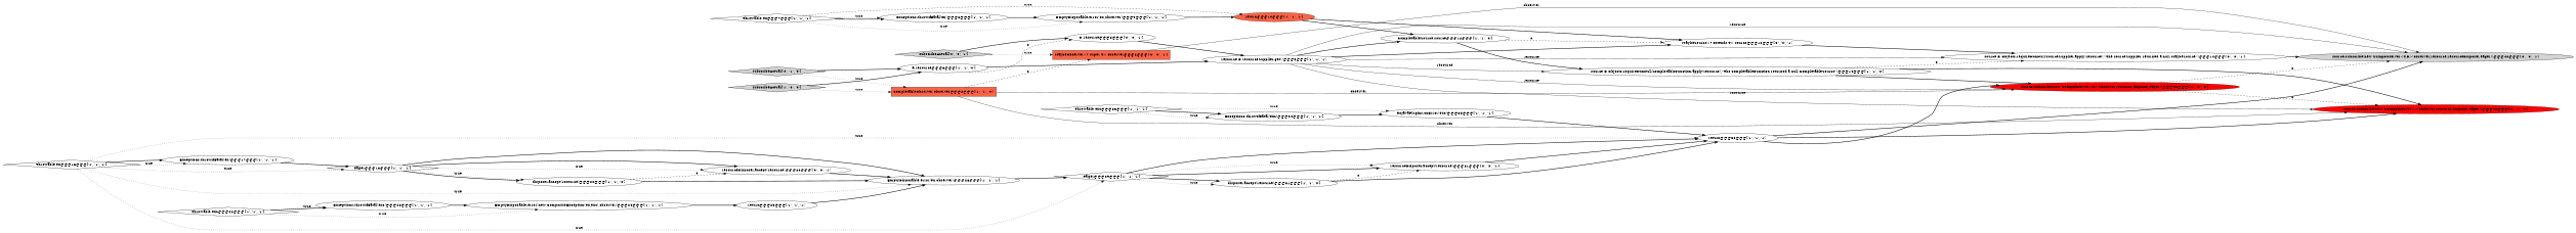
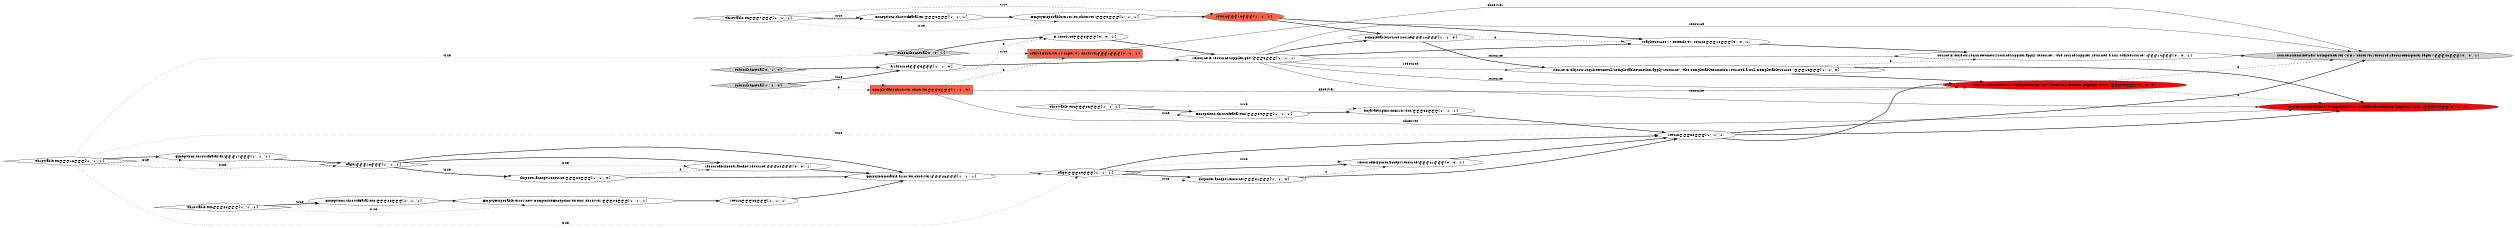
  digraph {
    rankdir=LR
    node [fillcolor=white shape=ellipse style=filled]
    edge [style=bold]
    n1 [fillcolor=lightgray label="subscribeActual['1', '0', '0']" shape=diamond]
    n2 [label="R resource@@@3@@@['1', '1', '0']"]
    n3 [fillcolor=tomato label="CompletableObserver observer@@@2@@@['1', '1', '0']" shape=box]
    n4 [label="D resource@@@3@@@['0', '0', '1']"]
    n5 [label="resource = resourceSupplier.get()@@@5@@@['1', '1', '1']"]
    n6 [fillcolor=red label="source.subscribe(new UsingObserver<R>(observer,resource,disposer,eager))@@@40@@@['1', '0', '0']"]
    n7 [fillcolor=red label="source.subscribe(new UsingObserver<>(observer,resource,disposer,eager))@@@40@@@['0', '1', '0']"]
    n8 [fillcolor=tomato label="MaybeObserver<? super T> observer@@@2@@@['0', '0', '1']" shape=box]
    n9 [fillcolor=lightgray label="source.subscribe(new UsingObserver<T,D>(observer,resource,resourceDisposer,eager))@@@40@@@['0', '0', '1']"]
    n10 [label="MaybeSource<? extends T> source@@@12@@@['0', '0', '1']"]
    n11 [label="CompletableSource source@@@12@@@['1', '1', '0']"]
    n12 [label="source = Objects.requireNonNull(sourceSupplier.apply(resource),\"The sourceSupplier returned a null MaybeSource\")@@@14@@@['0', '0', '1']"]
    n13 [label="source = Objects.requireNonNull(completableFunction.apply(resource),\"The completableFunction returned a null CompletableSource\")@@@14@@@['1', '1', '0']"]
    n14 [label="resourceDisposer.accept(resource)@@@20@@@['0', '0', '1']"]
    n15 [label="EmptyDisposable.error(ex,observer)@@@28@@@['1', '1', '1']"]
    n16 [label="!eager@@@29@@@['1', '1', '1']" shape=diamond]
    n17 [label="Exceptions.throwIfFatal(ex)@@@17@@@['1', '1', '1']"]
    n18 [label="eager@@@18@@@['1', '1', '1']" shape=diamond]
    n19 [label="disposer.accept(resource)@@@20@@@['1', '1', '0']"]
    n20 [label="Throwable ex@@@16@@@['1', '1', '1']" shape=diamond]
    n21 [label="return@@@38@@@['1', '1', '1']"]
    n22 [label="resourceDisposer.accept(resource)@@@31@@@['0', '0', '1']"]
    n23 [label="disposer.accept(resource)@@@31@@@['1', '1', '0']"]
    n24 [label="Throwable exc@@@33@@@['1', '1', '1']" shape=diamond]
    n25 [label="RxJavaPlugins.onError(exc)@@@35@@@['1', '1', '1']"]
    n26 [label="Exceptions.throwIfFatal(exc)@@@34@@@['1', '1', '1']"]
    n27 [label="Throwable ex@@@7@@@['1', '1', '1']" shape=diamond]
    n28 [fillcolor=tomato label="return@@@10@@@['1', '1', '1']"]
    n29 [label="Exceptions.throwIfFatal(ex)@@@8@@@['1', '1', '1']"]
    n30 [label="EmptyDisposable.error(ex,observer)@@@9@@@['1', '1', '1']"]
    n31 [fillcolor=lightgray label="subscribeActual['0', '0', '1']" shape=diamond]
    n32 [label="Exceptions.throwIfFatal(exc)@@@23@@@['1', '1', '1']"]
    n33 [label="EmptyDisposable.error(new CompositeException(ex,exc),observer)@@@24@@@['1', '1', '1']"]
    n34 [label="return@@@25@@@['1', '1', '1']"]
    n35 [fillcolor=lightgray label="subscribeActual['0', '1', '0']" shape=diamond]
    n36 [label="Throwable exc@@@22@@@['1', '1', '1']" shape=diamond]
    n1 -> n2
-   n1 -> n3 [label=true style=dotted]
+   n1 -> n3 [label=0 style=dotted]
    n2 -> n4 [label=0 style=dashed]
    n2 -> n5
    n3 -> n6 [label=observer style=solid]
    n3 -> n7 [label=observer style=solid]
    n3 -> n8 [label=0 style=dashed]
    n4 -> n5
    n5 -> n6 [label=resource style=solid]
    n5 -> n7 [label=resource style=solid]
    n5 -> n9 [label=resource style=solid]
    n5 -> n10
    n5 -> n11
    n5 -> n12 [label=resource style=solid]
    n5 -> n13 [label=resource style=solid]
    n6 -> n7 [label=0 style=dashed]
    n6 -> n9 [label=0 style=dashed]
    n8 -> n9 [label=observer style=solid]
    n10 -> n12
    n11 -> n10 [label=0 style=dashed]
    n11 -> n13
    n12 -> n9
    n13 -> n6
    n13 -> n7
    n13 -> n12 [label=0 style=dashed]
    n14 -> n15
-   n15 -> n16
+   n15 -> n16 [style=solid]
    n16 -> n21
    n16 -> n22
    n16 -> n22 [label=true style=dotted]
    n16 -> n23
    n16 -> n23 [label=true style=dotted]
    n17 -> n18
    n18 -> n14
    n18 -> n14 [label=true style=dotted]
    n18 -> n15
    n18 -> n19 [label=true style=dotted]
    n18 -> n19
    n19 -> n14 [label=0 style=dashed]
    n19 -> n15
-   n20 -> n15 [label=true style=dotted]
+   n20 -> n31 [label=true style=dotted]
    n20 -> n16 [label=true style=dotted]
    n20 -> n17
    n20 -> n17 [label=true style=dotted]
-   n20 -> n18 [label=true style=dotted]
+   n20 -> n18 [label=true style=dashed]
    n20 -> n21 [label=true style=dotted]
    n21 -> n6
    n21 -> n7
    n21 -> n9
    n22 -> n21
    n23 -> n21
    n23 -> n22 [label=0 style=dashed]
    n24 -> n25 [label=true style=dotted]
    n24 -> n26
    n24 -> n26 [label=true style=dotted]
    n25 -> n21
    n26 -> n25
    n27 -> n28 [label=true style=dashed]
    n27 -> n29 [label=true style=dotted]
    n27 -> n29
    n27 -> n30 [label=true style=dotted]
    n28 -> n10
    n28 -> n11
    n29 -> n30
    n30 -> n28
    n31 -> n4
    n31 -> n8 [label=true style=dotted]
    n32 -> n33
    n33 -> n34
    n34 -> n15
    n35 -> n2
    n35 -> n3 [label=true style=dotted]
    n36 -> n32 [label=true style=dotted]
    n36 -> n32
    n36 -> n33 [label=true style=dotted]
  }
